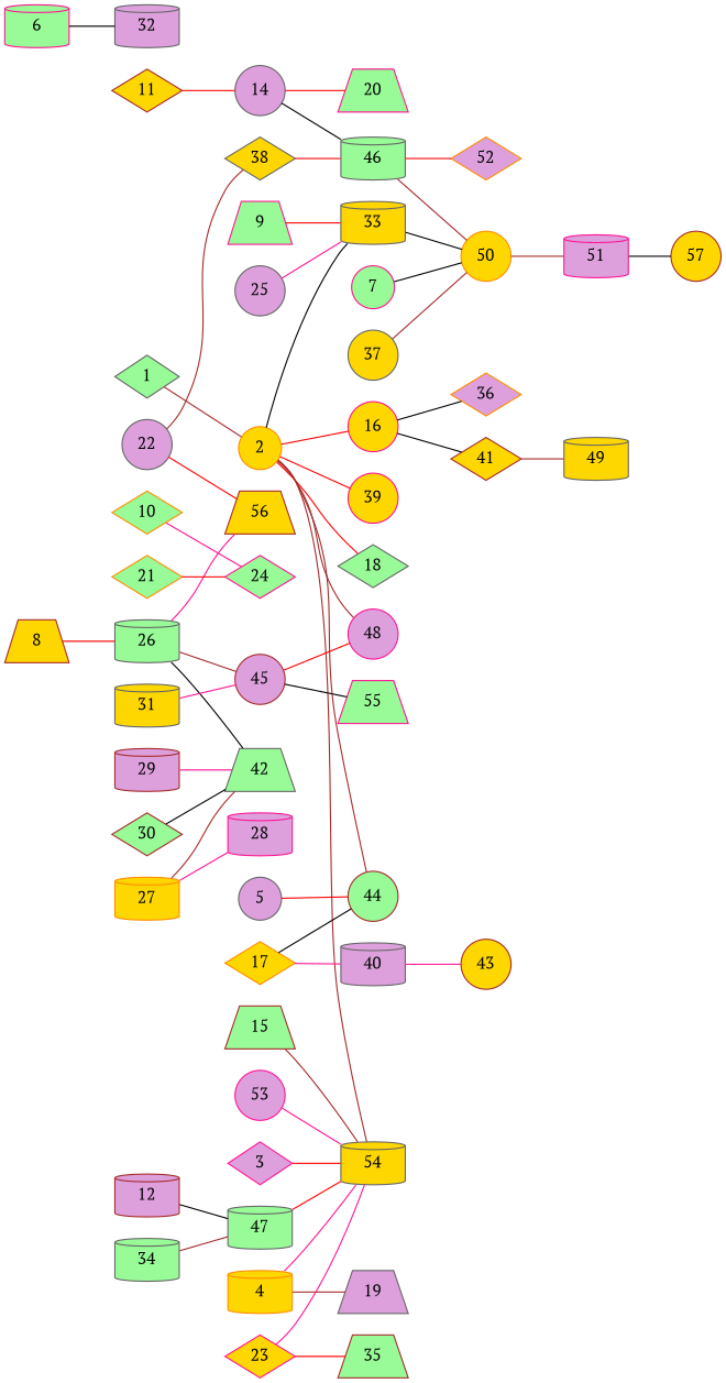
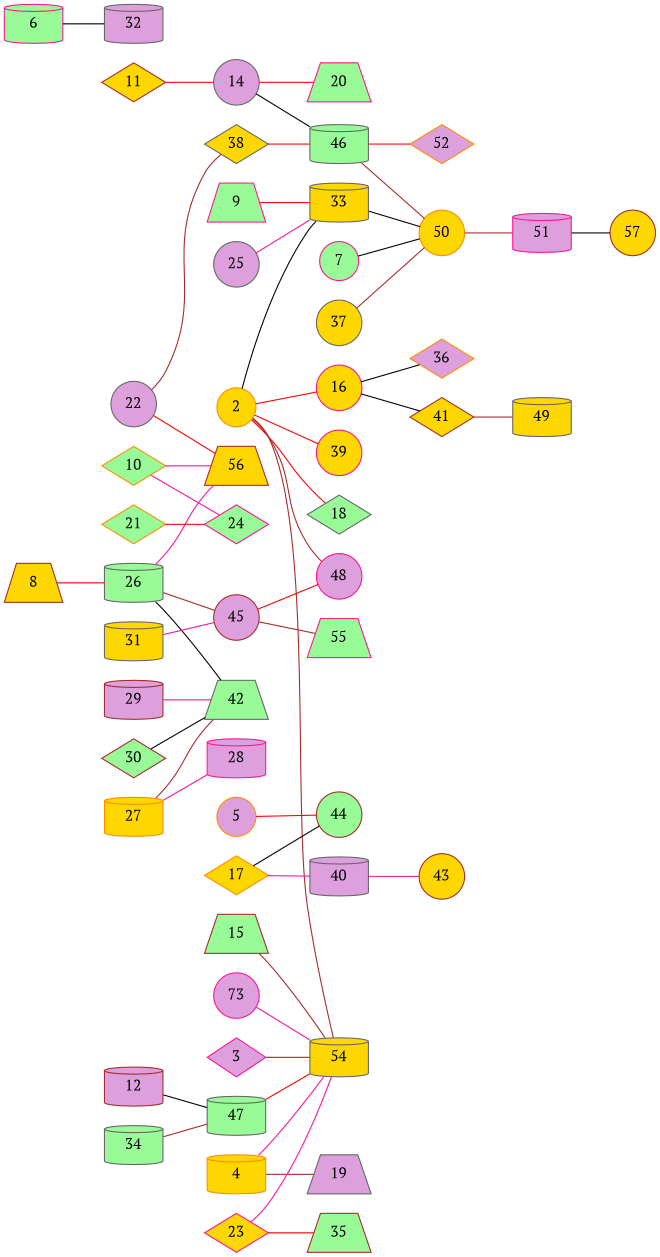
  graph {
    fontname="PT Serif"
    rankdir=LR
    node [color=gray40 fillcolor=gold fontname="PT Serif" shape=cylinder style=filled]
    edge [color=red fontname="PT Serif" weight=1.0]
-   1 [fillcolor=palegreen shape=diamond]
    2 [color=darkorange shape=circle]
    16 [color=deeppink shape=circle]
    18 [fillcolor=palegreen shape=diamond]
    33
    39 [color=deeppink shape=circle]
    44 [color=brown fillcolor=palegreen shape=circle]
    48 [color=deeppink fillcolor=plum shape=circle]
    54
    36 [color=darkorange fillcolor=plum shape=diamond]
    41 [color=brown shape=diamond]
    50 [color=darkorange shape=circle]
    3 [color=deeppink fillcolor=plum shape=diamond]
    4 [color=darkorange]
    19 [fillcolor=plum shape=trapezium]
-   5 [fillcolor=plum shape=circle]
+   5 [color=darkorange fillcolor=plum shape=circle]
    6 [color=deeppink fillcolor=palegreen]
    32 [fillcolor=plum]
    45 [color=brown fillcolor=plum shape=circle]
    55 [color=deeppink fillcolor=palegreen shape=trapezium]
    7 [color=deeppink fillcolor=palegreen shape=circle]
    51 [color=deeppink fillcolor=plum]
    8 [color=brown shape=trapezium]
    26 [fillcolor=palegreen]
    56 [color=brown shape=trapezium]
    42 [fillcolor=palegreen shape=trapezium]
    9 [color=deeppink fillcolor=palegreen shape=trapezium]
    10 [color=darkorange fillcolor=palegreen shape=diamond]
    24 [color=deeppink fillcolor=palegreen shape=diamond]
    11 [color=brown shape=diamond]
    14 [fillcolor=plum shape=circle]
    20 [color=deeppink fillcolor=palegreen shape=trapezium]
    46 [fillcolor=palegreen]
    12 [color=brown fillcolor=plum]
    47 [fillcolor=palegreen]
    52 [color=darkorange fillcolor=plum shape=diamond]
    15 [color=brown fillcolor=palegreen shape=trapezium]
    49
    17 [color=darkorange shape=diamond]
    40 [fillcolor=plum]
    43 [color=brown shape=circle]
    21 [color=darkorange fillcolor=palegreen shape=diamond]
    22 [fillcolor=plum shape=circle]
    38 [shape=diamond]
    23 [color=deeppink shape=diamond]
    35 [color=brown fillcolor=palegreen shape=trapezium]
    25 [fillcolor=plum shape=circle]
    27 [color=darkorange]
    28 [color=deeppink fillcolor=plum]
    29 [color=brown fillcolor=plum]
    30 [color=brown fillcolor=palegreen shape=diamond]
    31
    34 [fillcolor=palegreen]
    37 [shape=circle]
    57 [color=brown shape=circle]
-   53 [color=deeppink fillcolor=plum shape=circle]
-   1 -- 2 [color=brown]
+   53 [color=deeppink fillcolor=plum shape=circle label=73]
    2 -- 16
    2 -- 18
    2 -- 33 [color=black]
    2 -- 39
-   2 -- 44 [color=brown]
    2 -- 48 [color=brown]
    2 -- 54 [color=brown]
    16 -- 36 [color=black]
    16 -- 41 [color=black]
    33 -- 50 [color=black]
    41 -- 49 [color=brown]
    50 -- 51 [color=brown]
    3 -- 54
    4 -- 54 [color=deeppink]
    4 -- 19 [color=brown]
    5 -- 44
    6 -- 32 [color=black]
    45 -- 48
-   45 -- 55 [color=black]
+   45 -- 55 [color=brown]
    7 -- 50 [color=black]
    51 -- 57 [color=black]
    8 -- 26
    26 -- 45 [color=brown]
    26 -- 56 [color=deeppink]
    26 -- 42 [color=black]
    9 -- 33
+   10 -- 56 [color=deeppink]
    10 -- 24 [color=deeppink]
    11 -- 14
    14 -- 20
    14 -- 46 [color=black]
    46 -- 50 [color=brown]
    46 -- 52
    12 -- 47 [color=black]
    47 -- 54
    15 -- 54 [color=brown]
    17 -- 44 [color=black]
    17 -- 40 [color=deeppink]
    40 -- 43 [color=deeppink]
    21 -- 24
    22 -- 56
    22 -- 38 [color=brown]
    38 -- 46
    23 -- 54 [color=deeppink]
    23 -- 35
    25 -- 33 [color=deeppink]
    27 -- 42 [color=brown]
    27 -- 28 [color=deeppink]
    29 -- 42 [color=deeppink]
    30 -- 42 [color=black]
    31 -- 45 [color=deeppink]
    34 -- 47 [color=brown]
    37 -- 50 [color=brown]
    53 -- 54 [color=deeppink]
  }
